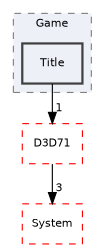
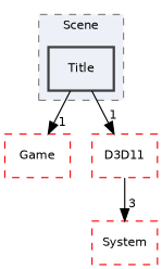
  digraph {
    compound=true
    node [color=red fillcolor="#edf0f7" fontname=Helvetica fontsize=10 shape=box style="dashed,"]
    edge [fontname=Helvetica fontsize=10 headlabel=1 labeldistance=1.5 labelfontname=Helvetica labelfontsize=10]
    n1 [color=grey25 label=Title style="filled,bold,"]
-   n3 [label=D3D71]
+   n2 [label=Game]
+   n3 [label=D3D11]
    n4 [label=System]
    subgraph cluster_1 {
      bgcolor="#edf0f7"
      fontname=Helvetica
      fontsize=10
-     label=Game
+     label=Scene
      pencolor=grey50
      style="filled,dashed,"
      n1
    }
+   n1 -> n2
    n1 -> n3
    n3 -> n4 [headlabel=3]
  }
